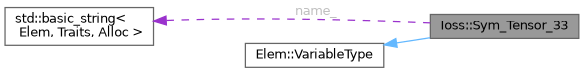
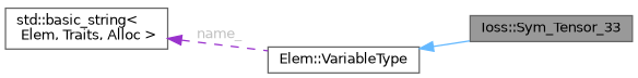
  digraph {
    rankdir=LR
    node [color=gray40 fillcolor=white fontname=Helvetica fontsize=10 shape=box style=filled]
    edge [dir=back fontname=Helvetica fontsize=10 labelfontname=Helvetica labelfontsize=10]
    n1 [fillcolor=grey60 fontcolor=black height=0.2 label="Ioss::Sym_Tensor_33" width=0.4]
    n2 [height=0.2 label="Elem::VariableType" width=0.4]
    n3 [height=0.2 label="std::basic_string\<\l Elem, Traits, Alloc \>" width=0.4]
    n2 -> n1 [color=steelblue1 style=solid]
-   n3 -> n1 [color=darkorchid3 fontcolor=grey label=" name_" style=dashed]
+   n3 -> n2 [color=darkorchid3 fontcolor=grey label=" name_" style=dashed]
  }
